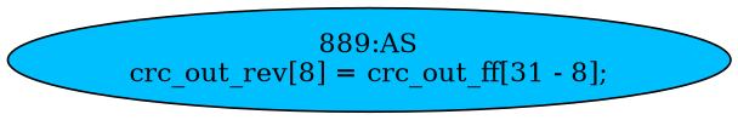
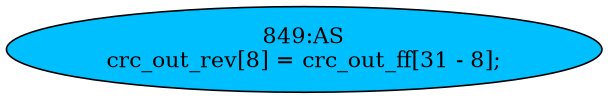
  strict digraph {
-   n1 [ast="<pyverilog.vparser.ast.Assign object at 0x7f01261f3050>" def_var="['crc_out_rev']" fillcolor=deepskyblue label="889:AS\ncrc_out_rev[8] = crc_out_ff[31 - 8];" statements="[]" style=filled typ=Assign use_var="['crc_out_ff']"]
+   n1 [ast="<pyverilog.vparser.ast.Assign object at 0x7f01261f3050>" def_var="['crc_out_rev']" fillcolor=deepskyblue label="849:AS\ncrc_out_rev[8] = crc_out_ff[31 - 8];" statements="[]" style=filled typ=Assign use_var="['crc_out_ff']"]
  }
